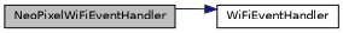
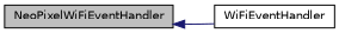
  digraph {
    rankdir=LR
    node [color=black fontname=Helvetica fontsize=10 shape=record style=filled]
    n1 [fillcolor=grey75 fontcolor=black height=0.2 label=NeoPixelWiFiEventHandler width=0.4]
    n2 [fillcolor=white height=0.2 label=WiFiEventHandler width=0.4]
-   n2 -> n1 [color=midnightblue dir=back fontname=Helvetica fontsize=10 labelfontname=Helvetica labelfontsize=10 style=solid]
+   n1 -> n2 [color=midnightblue dir=back fontname=Helvetica fontsize=10 labelfontname=Helvetica labelfontsize=10 style=solid]
  }
